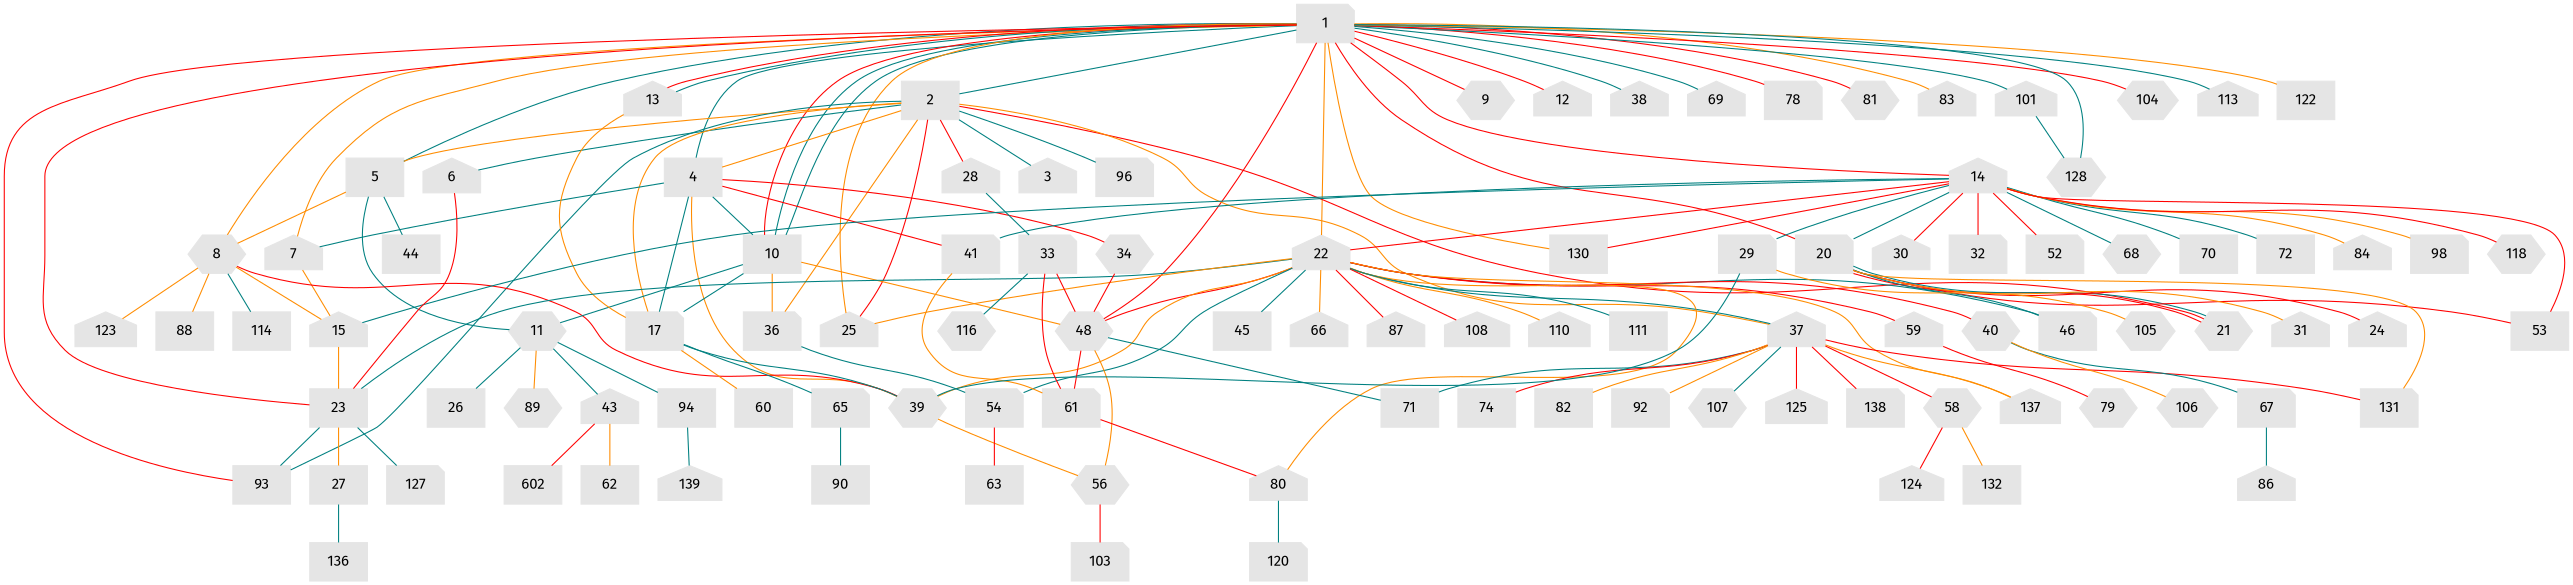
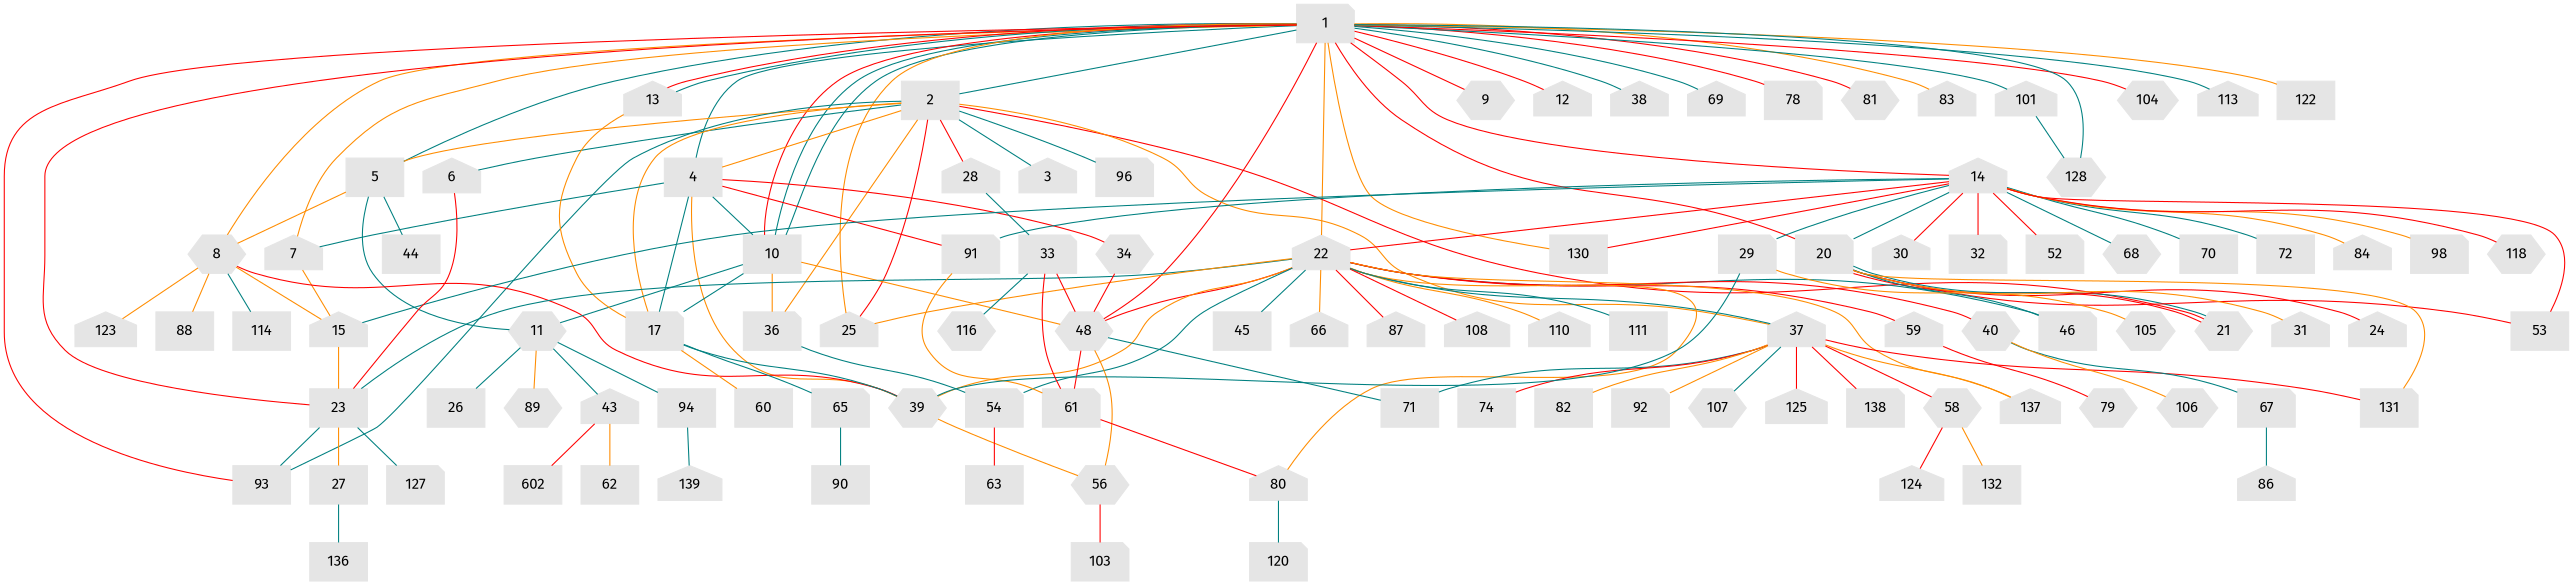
  graph {
    fontname="Fira Sans"
    node [color=gray90 fontname="Fira Sans" shape=house style=filled]
    edge [color=teal fontname="Fira Sans"]
    1 [shape=note super="+47"]
    2 [shape=box super="+112"]
    4 [shape=box super="+18"]
    5 [shape=box super="+135"]
    7
    8 [shape=hexagon super="+55"]
    9 [shape=hexagon]
    10 [shape=box]
    12
    13 [super="+119"]
    14 [super="+16"]
    20 [shape=note super="+95"]
    22 [super="+42"]
    23 [shape=box super="+73"]
    25 [super="+75"]
    38
    48 [shape=hexagon super="+133"]
    69
    78 [shape=note]
    81 [shape=hexagon]
    83
    93 [shape=box super="+109"]
    101 [super="+129"]
    104 [shape=hexagon]
    113
    122 [shape=box]
    128 [shape=hexagon]
    130 [shape=box]
    3
    6
    17 [shape=note super="+19"]
    21 [shape=hexagon super="+100"]
    28
    36 [shape=note]
    37 [super="+134"]
    96 [shape=note super="+99"]
    34 [shape=hexagon]
    39 [shape=hexagon super="+49"]
-   41 [shape=note super="+50"]
+   41 [shape=note super="+50" label=91]
    11 [shape=hexagon super="+57"]
    44 [shape=box]
    15 [super="+35"]
    88 [shape=box]
    114 [shape=box]
    123
    29 [shape=note]
    30
    32 [shape=note]
    52 [shape=note]
    53 [shape=box]
    68 [shape=hexagon]
    70 [shape=box]
    72 [shape=box super="+115"]
    84 [super="+97"]
    98 [shape=note]
    118 [shape=hexagon]
    24
    31
    46 [shape=note]
    131 [shape=note]
    40 [shape=hexagon super="+91"]
    45 [shape=box]
    54 [shape=note]
    59 [super="+64"]
    66
    80 [super="+85"]
    87
    108
    110
    111 [shape=box]
    137
    27 [shape=box super="+126"]
    127 [shape=note]
    61 [shape=note]
    71 [shape=box super="+76"]
    56 [shape=hexagon super="+77"]
    60 [shape=box]
    65 [shape=note]
    33 [shape=note super="+51"]
    58 [shape=hexagon super="+117"]
    74 [shape=box super="+121"]
    82 [shape=box]
    92 [shape=note]
    107 [shape=hexagon]
    125
    138 [shape=note]
    26 [shape=box]
    43
    89 [shape=hexagon]
    94 [shape=box]
    62 [shape=box]
    n92 [label=602 shape=box]
    139
    105 [shape=hexagon]
    90 [shape=box]
    67 [shape=note]
    106 [shape=hexagon]
    63 [shape=box]
    79 [shape=hexagon]
    120 [shape=note]
    136 [shape=box]
    116 [shape=hexagon]
    124
    132 [shape=box]
    103 [shape=note]
    86
    1 -- 2
    1 -- 4
    1 -- 5
    1 -- 7 [color=darkorange]
    1 -- 8 [color=darkorange]
    1 -- 9 [color=red]
    1 -- 10 [color=red]
    1 -- 10
    1 -- 10
    1 -- 12 [color=red]
    1 -- 13 [color=red]
    1 -- 13
    1 -- 14 [color=red]
    1 -- 20 [color=red]
    1 -- 22 [color=darkorange]
    1 -- 23 [color=red]
    1 -- 25 [color=darkorange]
    1 -- 38
    1 -- 48 [color=red]
    1 -- 69
    1 -- 78 [color=red]
    1 -- 81 [color=red]
    1 -- 83 [color=darkorange]
    1 -- 93 [color=red]
    1 -- 101
    1 -- 104 [color=red]
    1 -- 113
    1 -- 122 [color=darkorange]
    1 -- 128
    1 -- 130 [color=darkorange]
    2 -- 4 [color=darkorange]
    2 -- 5 [color=darkorange]
    2 -- 25 [color=red]
    2 -- 93
    2 -- 3
    2 -- 6
    2 -- 17 [color=darkorange]
    2 -- 21 [color=red]
    2 -- 28 [color=red]
    2 -- 36 [color=darkorange]
    2 -- 37 [color=darkorange]
    2 -- 96
    4 -- 7
    4 -- 10
    4 -- 17
    4 -- 34 [color=red]
    4 -- 39 [color=darkorange]
    4 -- 41 [color=red]
    5 -- 8 [color=darkorange]
    5 -- 11
    5 -- 44
    7 -- 15 [color=darkorange]
    8 -- 39 [color=red]
    8 -- 15 [color=darkorange weight=2]
    8 -- 88 [color=darkorange]
    8 -- 114
    8 -- 123 [color=darkorange]
    10 -- 48 [color=darkorange]
    10 -- 17
    10 -- 36 [color=darkorange]
    10 -- 11
    13 -- 17 [color=darkorange]
    14 -- 20
    14 -- 22 [color=red]
    14 -- 130 [color=red]
    14 -- 41
    14 -- 15
    14 -- 29
    14 -- 30 [color=red]
    14 -- 32 [color=red]
    14 -- 52 [color=red]
    14 -- 53 [color=red]
    14 -- 68
    14 -- 70
    14 -- 72
    14 -- 84 [color=darkorange]
    14 -- 98 [color=darkorange]
    14 -- 118 [color=red]
    20 -- 21 [color=red]
    20 -- 21
    20 -- 53 [color=red]
    20 -- 24 [color=red]
    20 -- 31 [color=darkorange]
    20 -- 46
    20 -- 131 [color=darkorange]
    22 -- 23
    22 -- 25 [color=darkorange]
    22 -- 48 [color=red]
    22 -- 37
    22 -- 39 [color=darkorange]
    22 -- 46
    22 -- 40 [color=red]
    22 -- 45
    22 -- 54
    22 -- 59 [color=red]
    22 -- 66 [color=darkorange]
    22 -- 80 [color=darkorange]
    22 -- 87 [color=red]
    22 -- 108 [color=red]
    22 -- 110 [color=darkorange]
    22 -- 111
    22 -- 137 [color=darkorange]
    23 -- 93
    23 -- 27 [color=darkorange]
    23 -- 127
    48 -- 61 [color=red]
    48 -- 71 [weight=2]
    48 -- 56 [color=darkorange]
    101 -- 128
    6 -- 23 [color=red]
    17 -- 39
    17 -- 60 [color=darkorange]
    17 -- 65
    28 -- 33
    36 -- 54
    37 -- 131 [color=red]
    37 -- 137 [color=darkorange]
    37 -- 71
    37 -- 58 [color=red]
    37 -- 74 [color=red weight=2]
    37 -- 82 [color=darkorange]
    37 -- 92 [color=darkorange]
    37 -- 107
    37 -- 125 [color=red]
    37 -- 138 [color=red]
    34 -- 48 [color=red]
    39 -- 56 [color=darkorange]
    41 -- 61 [color=darkorange]
    11 -- 26
    11 -- 43
    11 -- 89 [color=darkorange]
    11 -- 94
    15 -- 23 [color=darkorange]
    29 -- 39
    29 -- 105 [color=darkorange]
    40 -- 67
    40 -- 106 [color=darkorange]
    54 -- 63 [color=red]
    59 -- 79 [color=red]
    80 -- 120
    27 -- 136
    61 -- 80 [color=red]
    56 -- 103 [color=red]
    65 -- 90
    33 -- 48 [color=red]
    33 -- 61 [color=red]
    33 -- 116
    58 -- 124 [color=red]
    58 -- 132 [color=darkorange]
    43 -- 62 [color=darkorange]
    43 -- n92 [color=red]
    94 -- 139
    67 -- 86
  }
